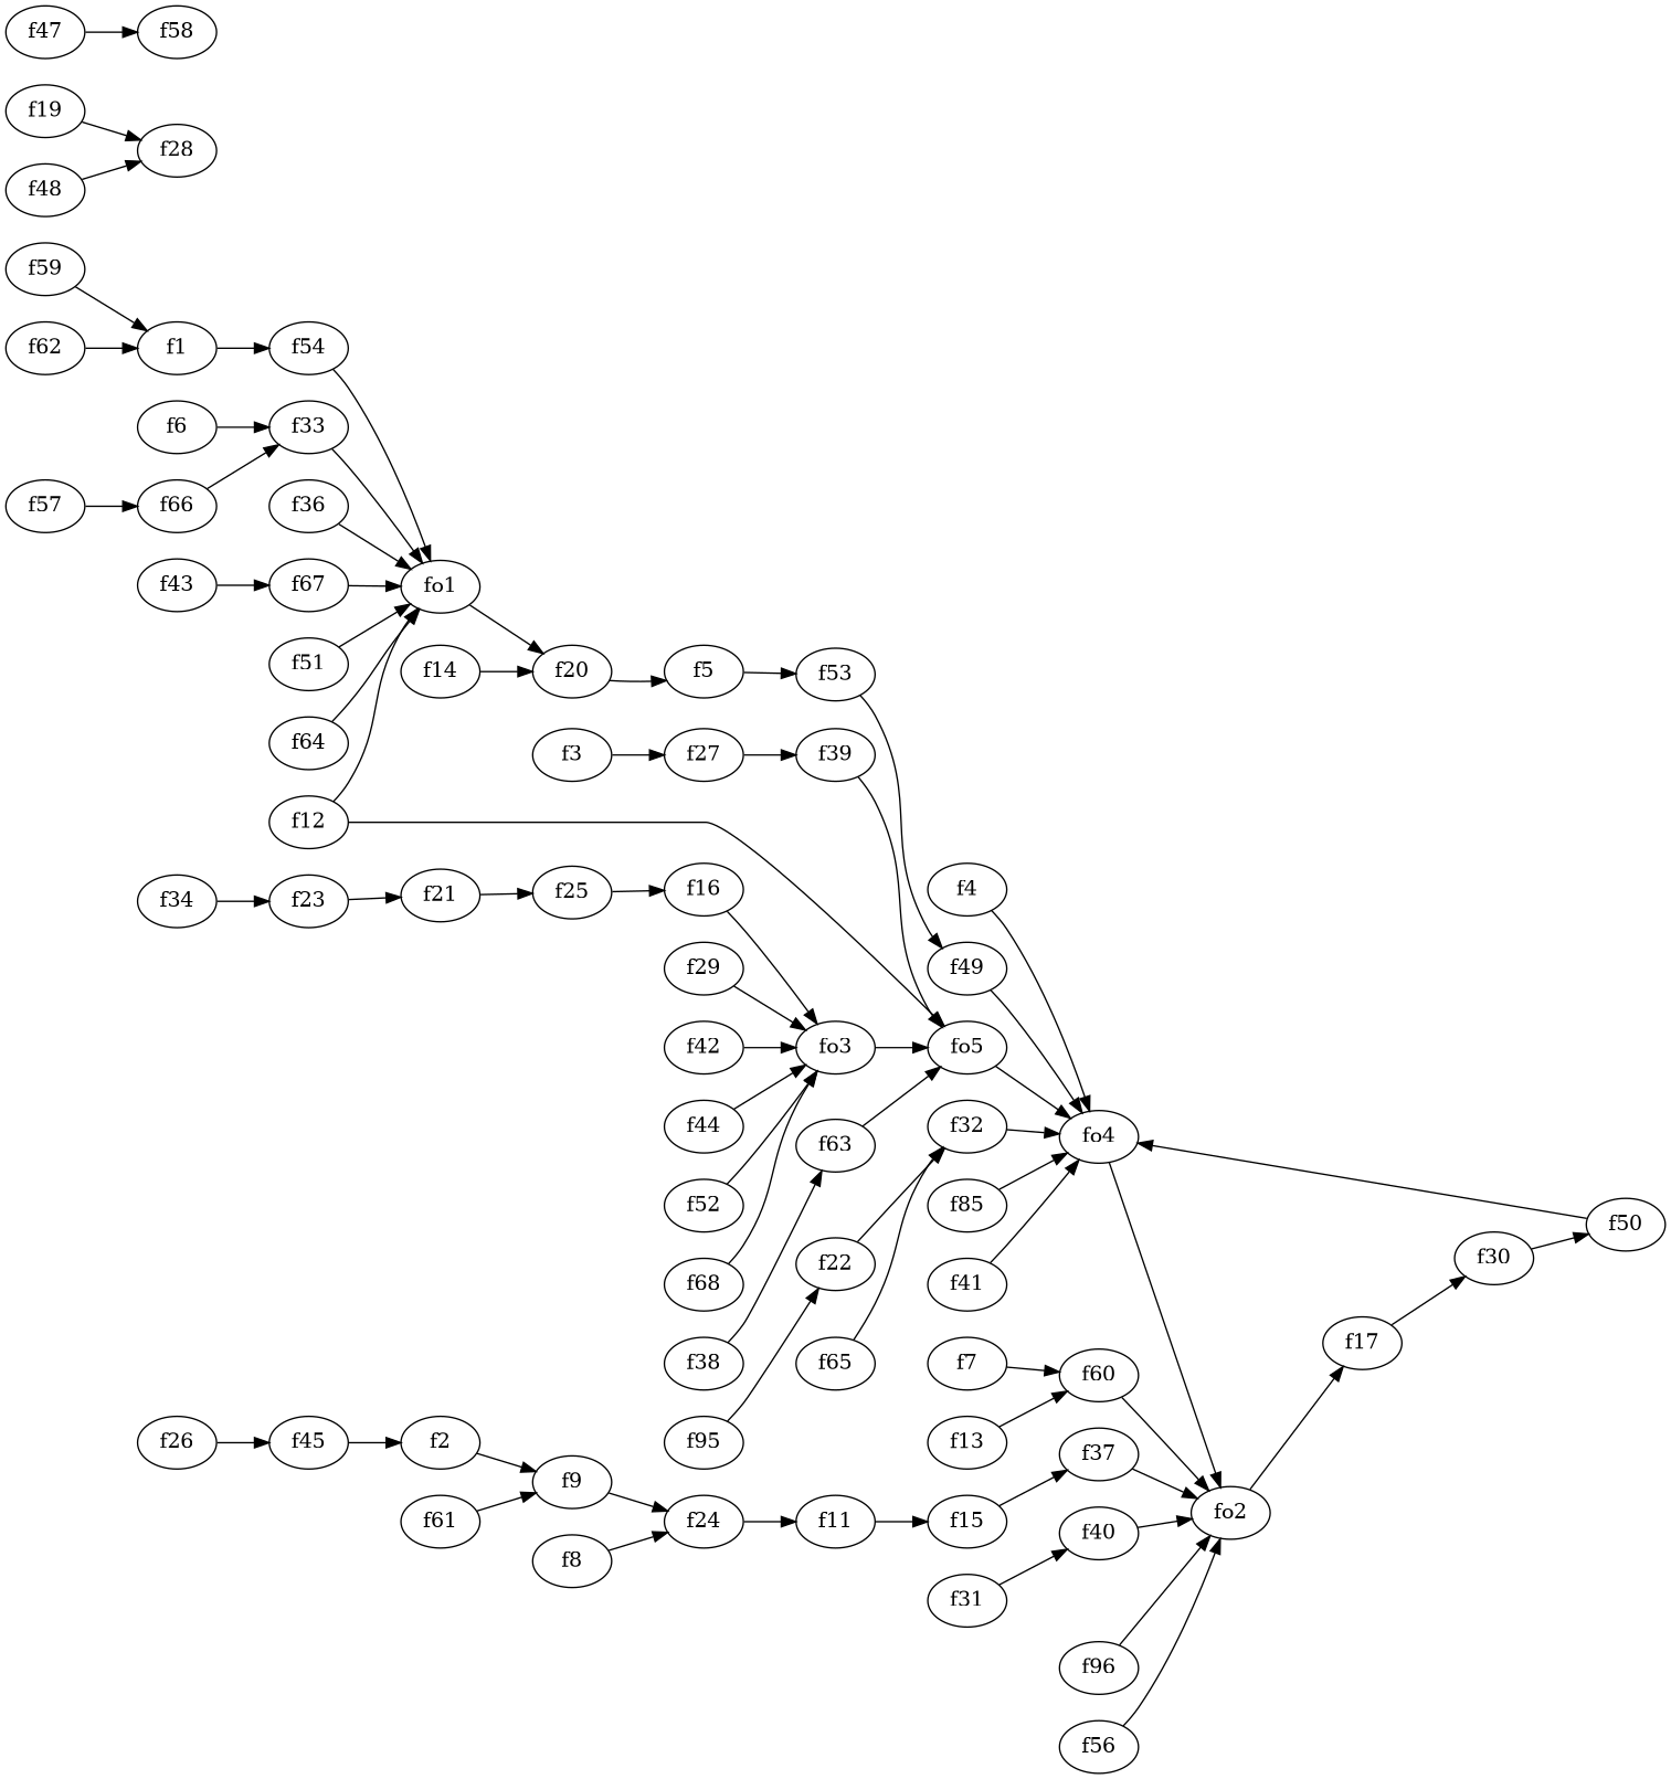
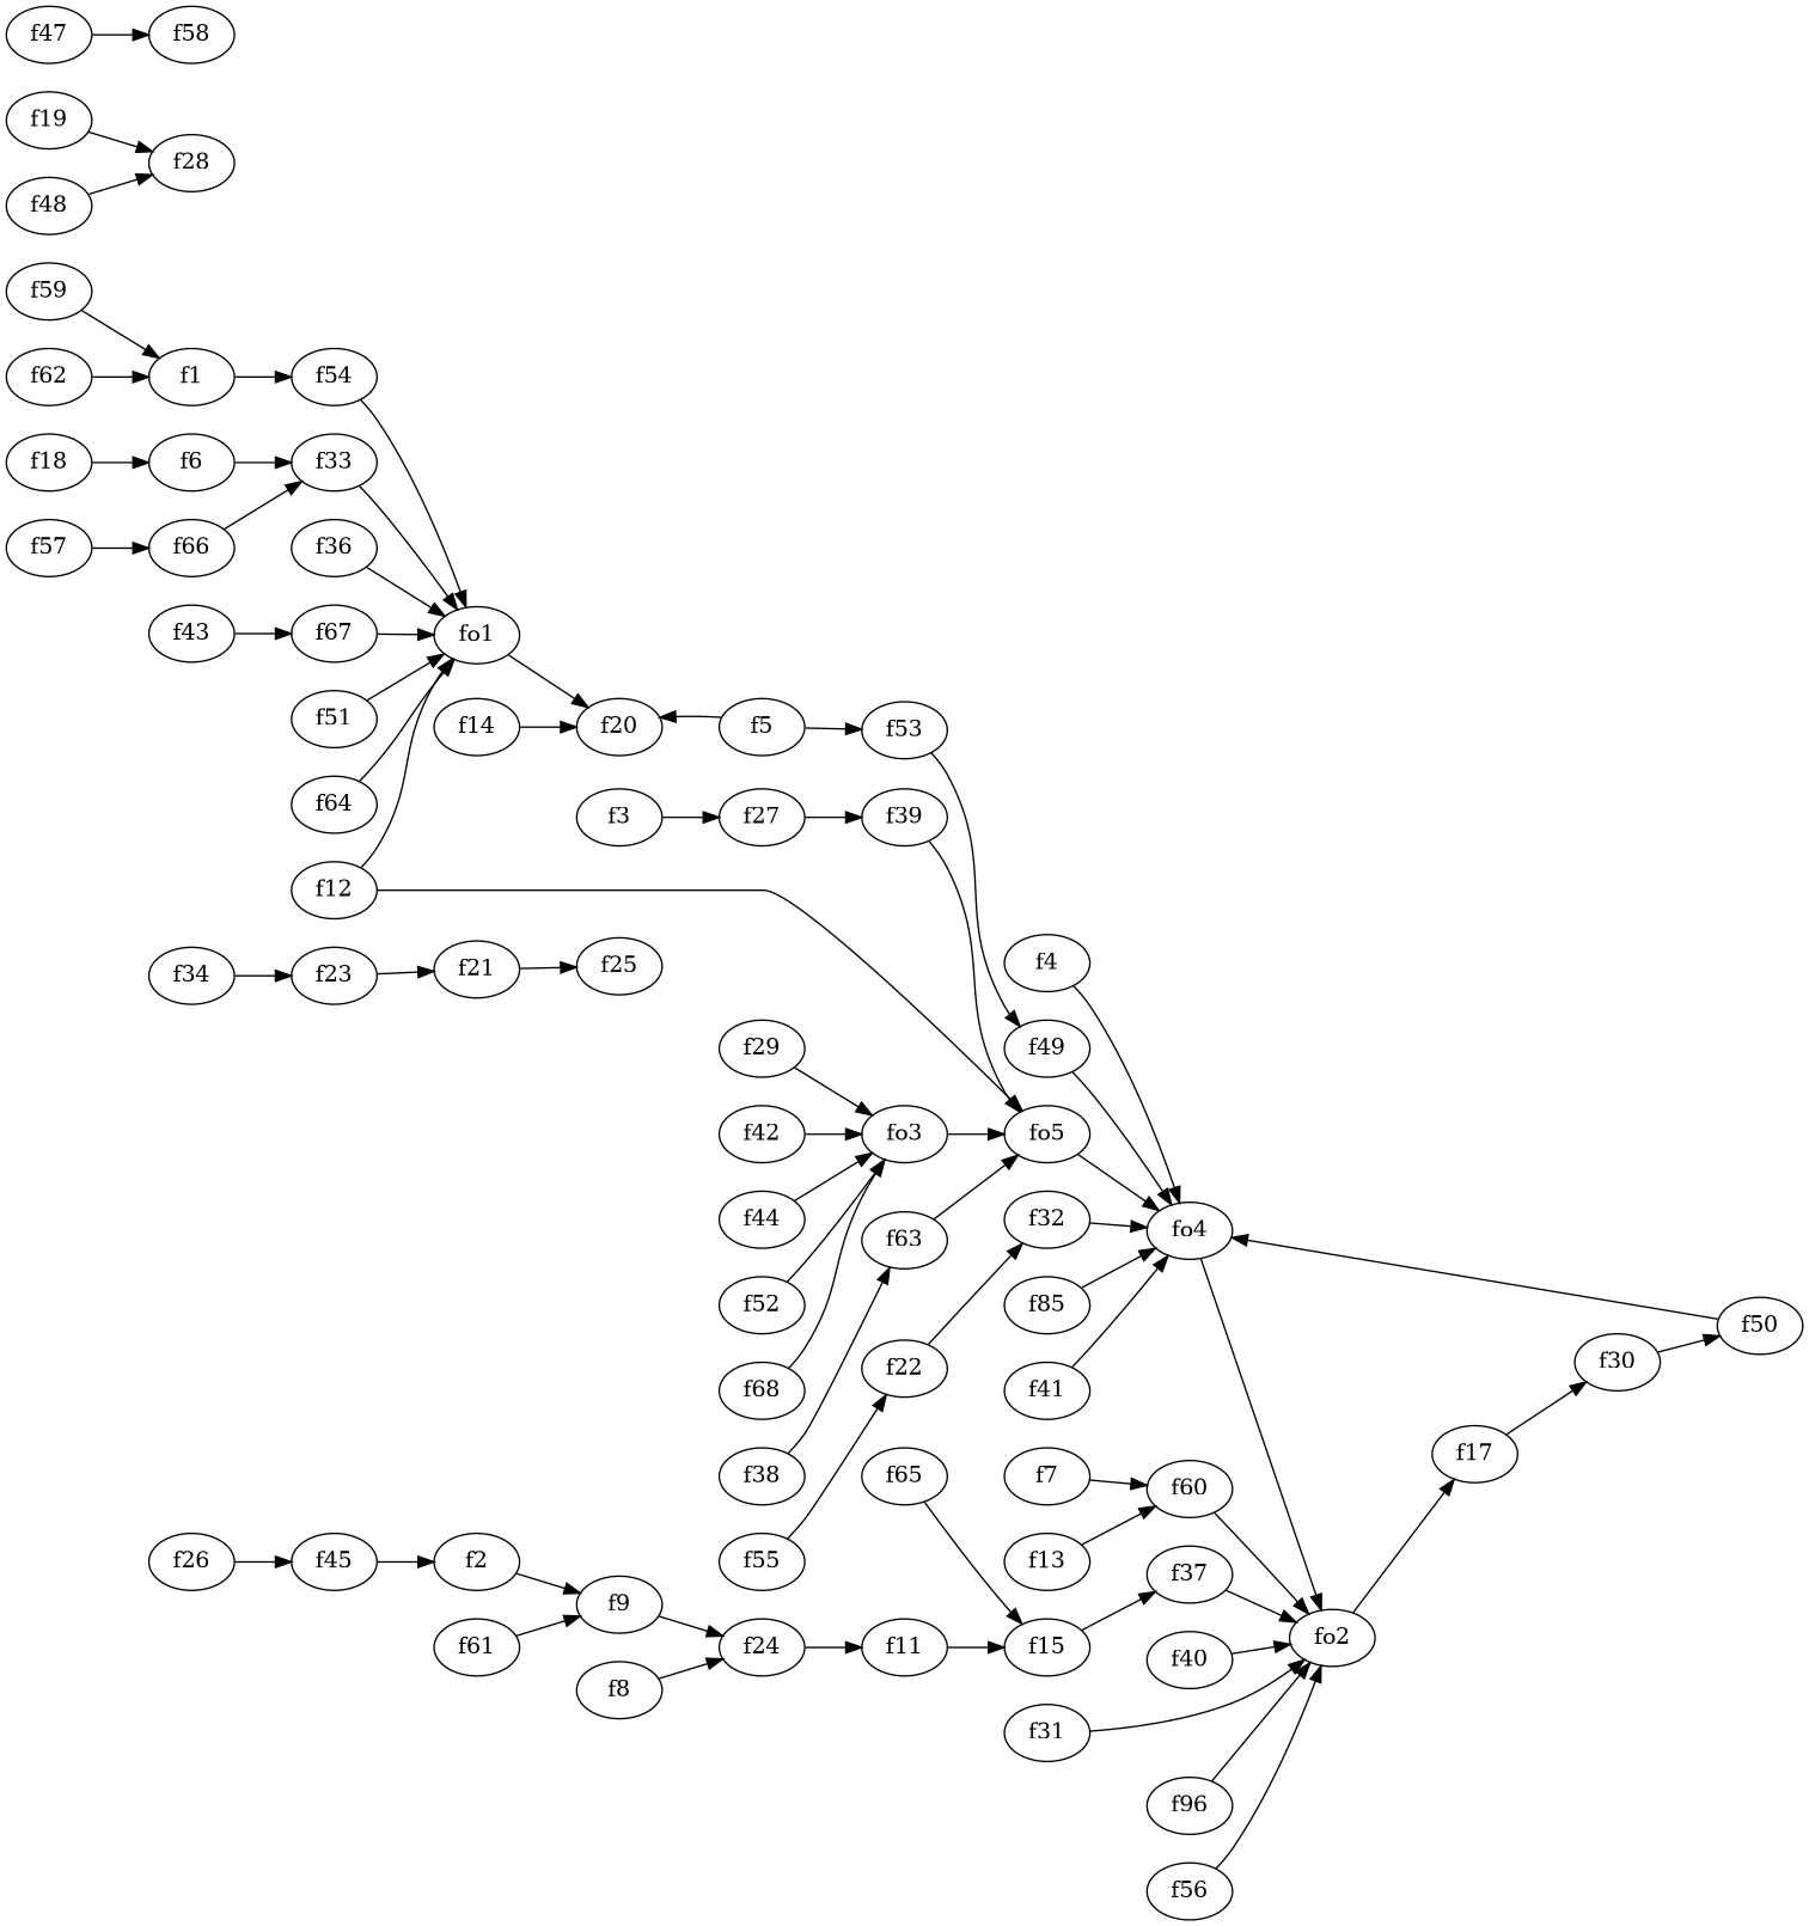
  strict digraph {
    rankdir=LR
    edge [weight=2]
    f1
    f54
    fo1
    f2
    f9
    f24
    f3
    f27
    f39
    f4
    fo4
    fo2
    f5
    f53
    f49
    f6
    f33
    f7
    f60
    f8
    f11
    f15
    f37
    f12
    fo5
    f20
    f13
    f14
    f17
-   f16
    fo3
    f30
+   f18
    f19
    f28
    f21
    f25
    f22
    f32
    f23
    f26
    f45
    f29
    f50
    f31
    f34
    n47 [label=f85]
    f36
    f38
    f63
    f40
    f41
    f42
    f43
    f67
    f44
    n57 [label=f96]
    f47
    f58
    f48
    f51
    f52
-   f55 [label=f95]
+   f55
    f56
    f57
    f66
    f59
    f61
    f62
    f64
    f65
    f68
    f1 -> f54
    f54 -> fo1
    fo1 -> f20
    f2 -> f9
    f9 -> f24
    f24 -> f11
    f3 -> f27
    f27 -> f39
    f39 -> fo5
    f4 -> fo4
    fo4 -> fo2
    fo2 -> f17
    f5 -> f53
    f53 -> f49
    f49 -> fo4
    f6 -> f33
    f33 -> fo1
    f7 -> f60
    f60 -> fo2
    f8 -> f24
    f11 -> f15
    f15 -> f37
    f37 -> fo2
    f12 -> fo1
    f12 -> fo5
    fo5 -> fo4
-   f20 -> f5
+   f5 -> f20
    f13 -> f60
    f14 -> f20
    f17 -> f30
-   f16 -> fo3
    fo3 -> fo5
    f30 -> f50
+   f18 -> f6
    f19 -> f28
    f21 -> f25
-   f25 -> f16
    f22 -> f32
    f32 -> fo4
    f23 -> f21
    f26 -> f45
    f45 -> f2
    f29 -> fo3
    f50 -> fo4
-   f31 -> f40
+   f31 -> fo2
    f34 -> f23
    n47 -> fo4
    f36 -> fo1
    f38 -> f63
    f63 -> fo5
    f40 -> fo2
    f41 -> fo4
    f42 -> fo3
    f43 -> f67
    f67 -> fo1
    f44 -> fo3
    n57 -> fo2
    f47 -> f58
    f48 -> f28
    f51 -> fo1
    f52 -> fo3
    f55 -> f22
    f56 -> fo2
    f57 -> f66
    f66 -> f33
    f59 -> f1
    f61 -> f9
    f62 -> f1
    f64 -> fo1
-   f65 -> f32
+   f65 -> f15
    f68 -> fo3
  }
